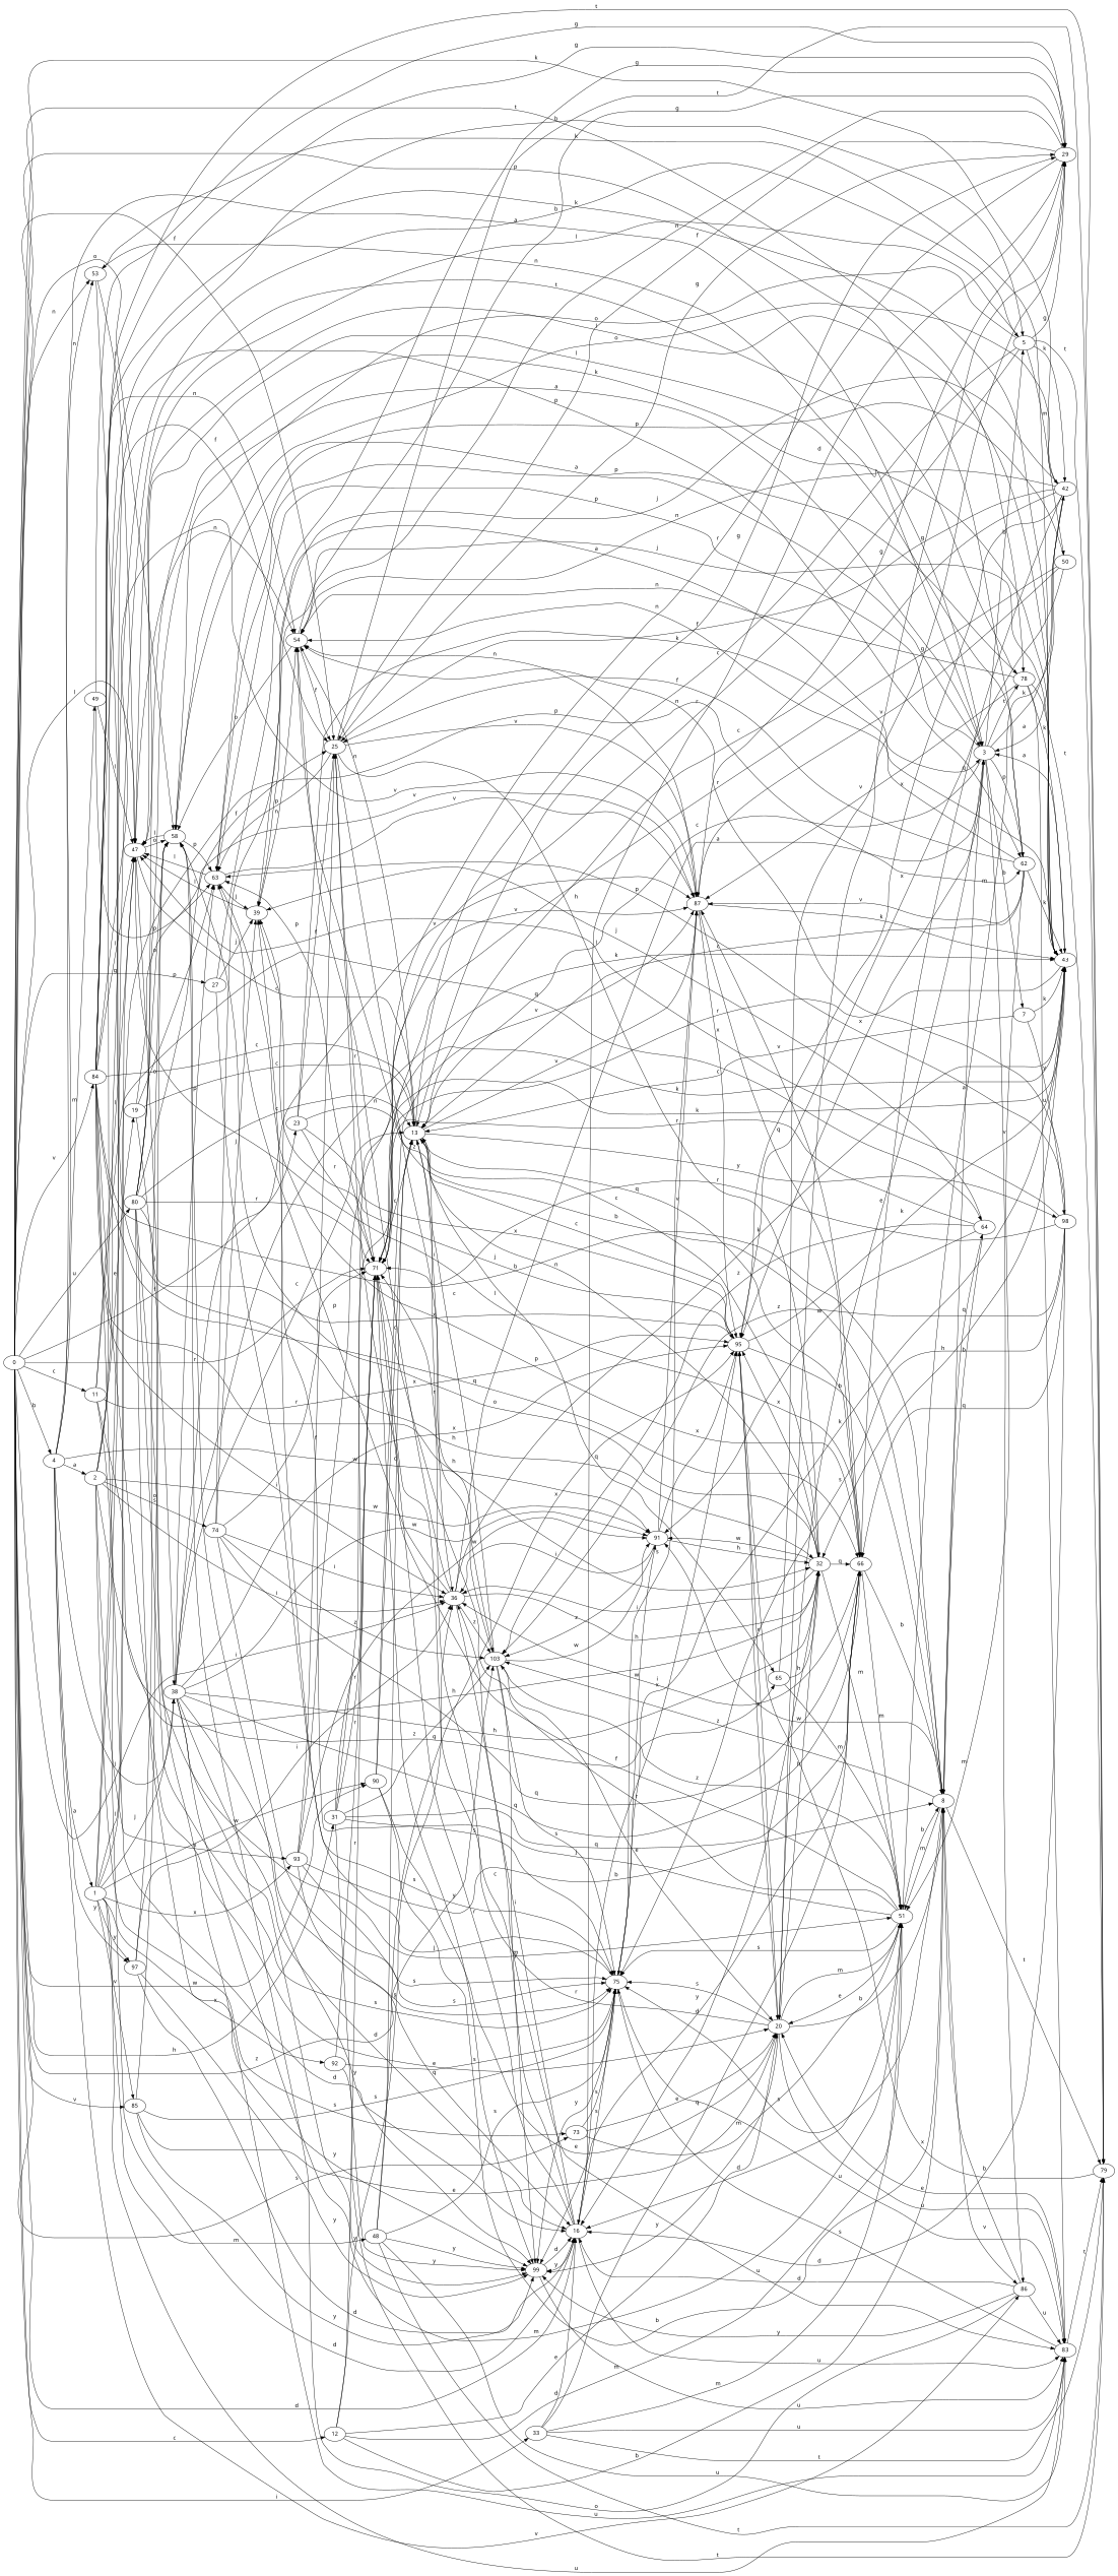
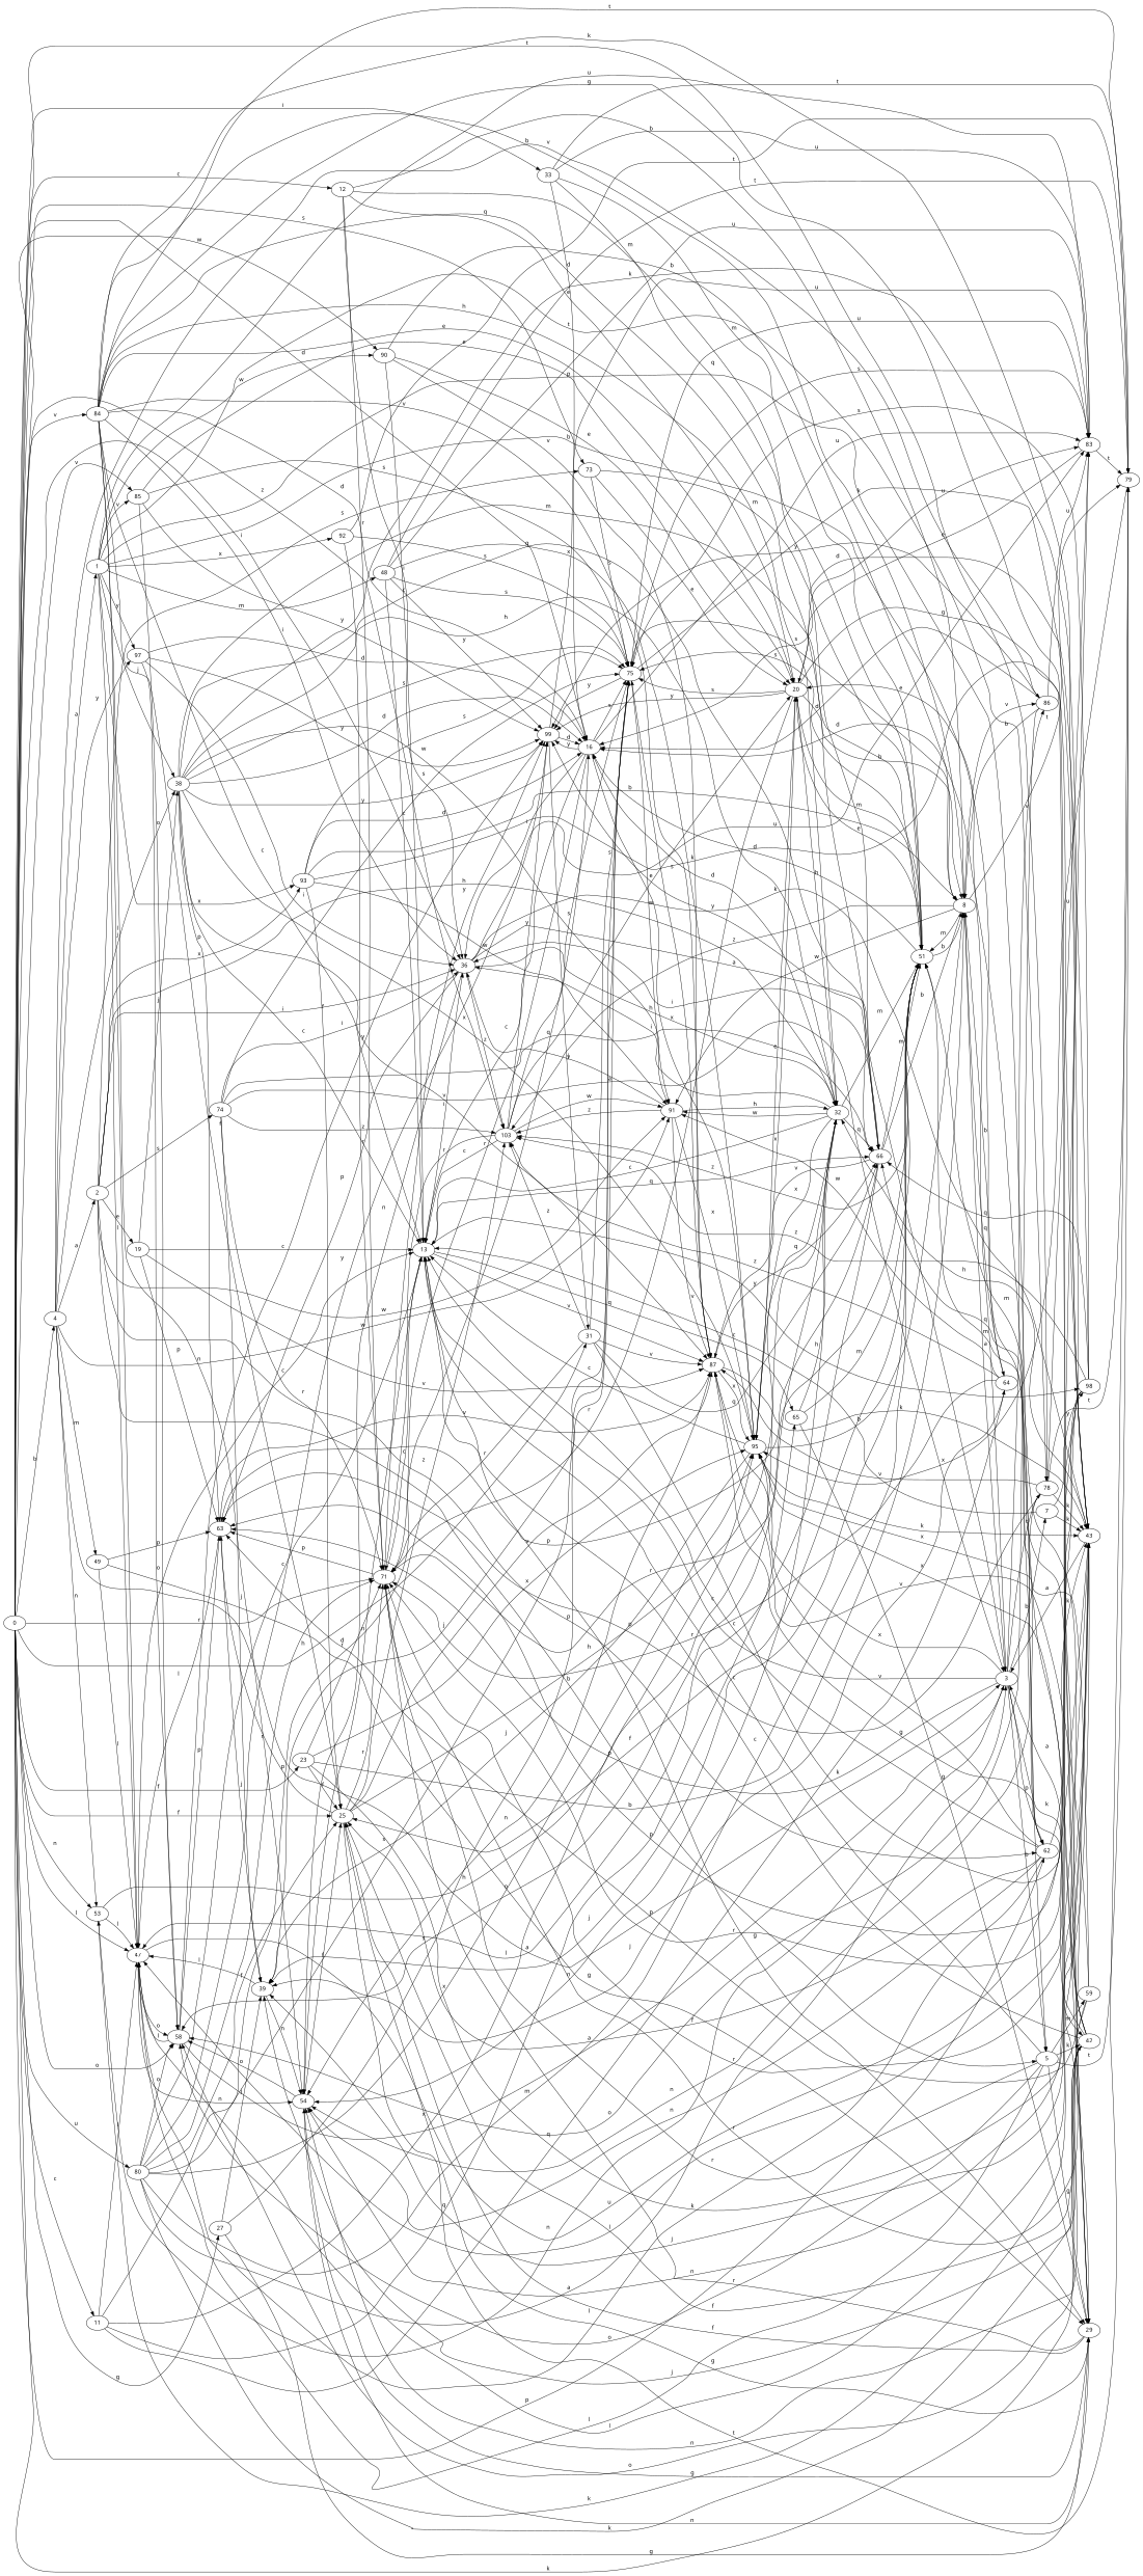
  strict digraph {
    fontname="Noto Sans"
    rankdir=LR
    node [fontname="Noto Sans"]
    edge [fontname="Noto Sans"]
    0
    4
    n3 [label=11]
    12
    16
    23
    25
    27
    31
    33
    36
    42
    47
    53
    58
    62
    71
    73
    78
    80
    84
    85
    90
    103
    1
    38
    97
    2
    91
    3
    86
    49
    95
    64
    65
    20
    8
    51
    83
    13
    75
    99
    43
    32
    63
    29
    79
    87
    39
    66
    54
    5
    48
    92
    93
-   50
+   50 [label=59]
    19
    74
    7
    98
    0 -> 4 [label=b]
    0 -> n3 [label=c]
    0 -> 12 [label=c]
    0 -> 16 [label=d]
    0 -> 23 [label=f]
    0 -> 25 [label=f]
    0 -> 27 [label=g]
    0 -> 31 [label=h]
    0 -> 33 [label=i]
    0 -> 36 [label=i]
    0 -> 42 [label=k]
    0 -> 47 [label=l]
    0 -> 53 [label=n]
    0 -> 58 [label=o]
    0 -> 62 [label=p]
    0 -> 71 [label=r]
    0 -> 73 [label=s]
    0 -> 78 [label=t]
    0 -> 80 [label=u]
    0 -> 84 [label=v]
    0 -> 85 [label=v]
    0 -> 90 [label=w]
    0 -> 103 [label=z]
    4 -> 53 [label=n]
    4 -> 1 [label=a]
    4 -> 38 [label=j]
    4 -> 97 [label=y]
    4 -> 2 [label=a]
    4 -> 91 [label=w]
    4 -> 3 [label=a]
    4 -> 86 [label=v]
    4 -> 49 [label=m]
    n3 -> 16 [label=d]
    n3 -> 47 [label=l]
    n3 -> 95 [label=x]
    n3 -> 64 [label=q]
    n3 -> 65 [label=q]
    12 -> 36 [label=i]
    12 -> 71 [label=r]
    12 -> 20 [label=e]
    12 -> 8 [label=b]
    12 -> 51 [label=m]
    16 -> 36 [label=i]
    16 -> 71 [label=r]
    16 -> 95 [label=x]
    16 -> 83 [label=u]
    16 -> 13 [label=c]
    16 -> 75 [label=s]
    16 -> 99 [label=y]
    23 -> 25 [label=f]
    23 -> 71 [label=r]
    23 -> 95 [label=x]
    23 -> 8 [label=b]
    23 -> 43 [label=k]
    25 -> 71 [label=r]
    25 -> 103 [label=z]
    25 -> 32 [label=h]
    25 -> 63 [label=p]
    25 -> 29 [label=g]
    25 -> 79 [label=t]
    25 -> 87 [label=v]
    27 -> 75 [label=s]
    27 -> 29 [label=g]
    27 -> 39 [label=j]
    31 -> 71 [label=r]
    31 -> 103 [label=z]
    31 -> 75 [label=s]
-   31 -> 99 [label=y]
+   99 -> 31 [label=y]
    31 -> 43 [label=k]
    31 -> 87 [label=v]
    31 -> 66 [label=q]
    33 -> 16 [label=d]
    33 -> 51 [label=m]
    33 -> 83 [label=u]
    33 -> 79 [label=t]
    33 -> 66 [label=q]
    36 -> 103 [label=z]
    36 -> 3 [label=a]
    36 -> 83 [label=u]
    36 -> 43 [label=k]
    36 -> 32 [label=h]
    36 -> 63 [label=p]
    36 -> 54 [label=n]
    42 -> 25 [label=f]
    42 -> 58 [label=o]
    42 -> 3 [label=a]
    42 -> 95 [label=x]
    42 -> 51 [label=m]
    42 -> 13 [label=c]
    42 -> 39 [label=j]
    42 -> 66 [label=q]
    42 -> 54 [label=n]
    47 -> 58 [label=o]
    47 -> 83 [label=u]
    47 -> 13 [label=c]
    47 -> 54 [label=n]
    53 -> 47 [label=l]
    53 -> 43 [label=k]
    53 -> 32 [label=h]
    58 -> 47 [label=l]
    58 -> 3 [label=a]
    58 -> 99 [label=y]
    58 -> 63 [label=p]
    62 -> 25 [label=f]
    62 -> 47 [label=l]
    62 -> 51 [label=m]
    62 -> 13 [label=c]
    62 -> 43 [label=k]
    62 -> 87 [label=v]
    62 -> 54 [label=n]
    71 -> 13 [label=c]
    71 -> 99 [label=y]
    71 -> 63 [label=p]
    73 -> 20 [label=e]
    73 -> 51 [label=m]
    73 -> 75 [label=s]
    78 -> 83 [label=u]
    78 -> 43 [label=k]
    78 -> 63 [label=p]
    78 -> 79 [label=t]
    78 -> 87 [label=v]
    78 -> 54 [label=n]
    80 -> 25 [label=f]
    80 -> 58 [label=o]
    80 -> 71 [label=r]
    80 -> 3 [label=a]
    80 -> 95 [label=x]
    80 -> 51 [label=m]
    80 -> 13 [label=c]
    80 -> 75 [label=s]
    80 -> 99 [label=y]
    80 -> 43 [label=k]
    84 -> 16 [label=d]
    84 -> 25 [label=f]
    84 -> 36 [label=i]
    84 -> 47 [label=l]
    84 -> 20 [label=e]
    84 -> 8 [label=b]
    84 -> 13 [label=c]
    84 -> 43 [label=k]
    84 -> 32 [label=h]
    84 -> 29 [label=g]
    84 -> 79 [label=t]
    84 -> 87 [label=v]
    84 -> 66 [label=q]
    84 -> 54 [label=n]
    85 -> 58 [label=o]
    85 -> 20 [label=e]
    85 -> 75 [label=s]
    85 -> 99 [label=y]
    90 -> 20 [label=e]
    90 -> 8 [label=b]
    90 -> 13 [label=c]
    90 -> 87 [label=v]
    103 -> 71 [label=r]
    103 -> 91 [label=w]
    103 -> 20 [label=e]
    103 -> 13 [label=c]
    103 -> 75 [label=s]
    103 -> 99 [label=y]
    1 -> 47 [label=l]
    1 -> 62 [label=p]
    1 -> 78 [label=t]
    1 -> 85 [label=v]
    1 -> 90 [label=w]
    1 -> 38 [label=j]
    1 -> 97 [label=y]
    1 -> 83 [label=u]
    1 -> 5 [label=b]
    1 -> 48 [label=m]
    1 -> 92 [label=x]
    1 -> 93 [label=x]
    38 -> 16 [label=d]
    38 -> 91 [label=w]
    38 -> 95 [label=x]
    38 -> 51 [label=m]
    38 -> 13 [label=c]
    38 -> 75 [label=s]
    38 -> 99 [label=y]
    38 -> 43 [label=k]
    38 -> 32 [label=h]
    38 -> 63 [label=p]
    38 -> 87 [label=v]
    38 -> 66 [label=q]
    97 -> 16 [label=d]
    97 -> 36 [label=i]
    97 -> 58 [label=o]
    97 -> 99 [label=y]
    2 -> 36 [label=i]
    2 -> 62 [label=p]
    2 -> 73 [label=s]
    2 -> 91 [label=w]
    2 -> 32 [label=h]
    2 -> 5 [label=b]
    2 -> 93 [label=x]
    2 -> 19 [label=e]
    2 -> 74 [label=s]
    91 -> 36 [label=i]
    91 -> 103 [label=z]
    91 -> 95 [label=x]
    91 -> 32 [label=h]
    91 -> 87 [label=v]
    3 -> 42 [label=k]
    3 -> 53 [label=n]
    3 -> 62 [label=p]
    3 -> 78 [label=t]
    3 -> 86 [label=v]
    3 -> 95 [label=x]
    3 -> 20 [label=e]
    3 -> 13 [label=c]
    3 -> 63 [label=p]
    3 -> 5 [label=b]
    3 -> 7 [label=b]
    86 -> 16 [label=d]
    86 -> 58 [label=o]
    86 -> 8 [label=b]
    86 -> 83 [label=u]
    86 -> 99 [label=y]
    49 -> 47 [label=l]
    49 -> 63 [label=p]
    49 -> 29 [label=g]
    95 -> 20 [label=e]
    95 -> 8 [label=b]
    95 -> 13 [label=c]
    95 -> 43 [label=k]
    95 -> 39 [label=j]
    64 -> 71 [label=r]
    64 -> 103 [label=z]
    64 -> 91 [label=w]
    64 -> 8 [label=b]
    64 -> 39 [label=j]
    65 -> 51 [label=m]
    65 -> 32 [label=h]
    65 -> 29 [label=g]
    20 -> 71 [label=r]
    20 -> 95 [label=x]
    20 -> 8 [label=b]
    20 -> 51 [label=m]
    20 -> 83 [label=u]
    20 -> 75 [label=s]
    20 -> 99 [label=y]
    20 -> 32 [label=h]
    20 -> 29 [label=g]
    8 -> 103 [label=z]
    8 -> 91 [label=w]
    8 -> 3 [label=a]
    8 -> 86 [label=v]
    8 -> 64 [label=q]
    8 -> 51 [label=m]
    8 -> 75 [label=s]
    8 -> 79 [label=t]
    51 -> 16 [label=d]
    51 -> 25 [label=f]
    51 -> 71 [label=r]
    51 -> 103 [label=z]
    51 -> 20 [label=e]
    51 -> 8 [label=b]
    51 -> 75 [label=s]
    51 -> 39 [label=j]
    83 -> 20 [label=e]
    83 -> 75 [label=s]
    83 -> 79 [label=t]
    13 -> 36 [label=i]
    13 -> 65 [label=q]
    13 -> 29 [label=g]
    13 -> 87 [label=v]
    13 -> 66 [label=q]
    13 -> 54 [label=n]
    13 -> 98 [label=y]
    75 -> 91 [label=w]
    75 -> 83 [label=u]
    75 -> 99 [label=y]
    75 -> 43 [label=k]
    75 -> 39 [label=j]
    99 -> 16 [label=d]
    99 -> 83 [label=u]
    43 -> 47 [label=l]
    43 -> 71 [label=r]
    43 -> 3 [label=a]
    43 -> 32 [label=h]
    43 -> 39 [label=j]
    32 -> 16 [label=d]
    32 -> 36 [label=i]
    32 -> 58 [label=o]
    32 -> 91 [label=w]
    32 -> 95 [label=x]
    32 -> 51 [label=m]
    32 -> 13 [label=c]
    32 -> 66 [label=q]
    32 -> 54 [label=n]
    63 -> 47 [label=l]
    63 -> 87 [label=v]
    63 -> 39 [label=j]
    29 -> 16 [label=d]
    29 -> 25 [label=f]
    29 -> 71 [label=r]
    29 -> 54 [label=n]
    79 -> 95 [label=x]
    87 -> 95 [label=x]
    87 -> 75 [label=s]
    87 -> 43 [label=k]
    87 -> 29 [label=g]
    87 -> 66 [label=q]
    87 -> 54 [label=n]
    39 -> 47 [label=l]
    39 -> 54 [label=n]
    66 -> 36 [label=i]
    66 -> 47 [label=l]
    66 -> 8 [label=b]
    66 -> 51 [label=m]
    66 -> 99 [label=y]
    66 -> 63 [label=p]
    66 -> 87 [label=v]
    54 -> 25 [label=f]
    54 -> 58 [label=o]
    54 -> 29 [label=g]
    5 -> 42 [label=k]
    5 -> 47 [label=l]
    5 -> 58 [label=o]
    5 -> 71 [label=r]
    5 -> 13 [label=c]
    5 -> 29 [label=g]
    5 -> 79 [label=t]
    5 -> 50 [label=m]
    48 -> 95 [label=x]
    48 -> 83 [label=u]
    48 -> 13 [label=c]
    48 -> 75 [label=s]
    48 -> 99 [label=y]
    48 -> 79 [label=t]
    92 -> 71 [label=r]
    92 -> 75 [label=s]
    92 -> 79 [label=t]
-   93 -> 16 [label=q]
+   93 -> 16 [label=d]
    93 -> 25 [label=f]
    93 -> 91 [label=w]
    93 -> 8 [label=b]
    93 -> 75 [label=s]
    93 -> 43 [label=k]
    50 -> 71 [label=r]
    50 -> 95 [label=x]
    50 -> 63 [label=p]
    50 -> 87 [label=v]
    19 -> 38 [label=j]
    19 -> 13 [label=c]
    19 -> 63 [label=p]
    19 -> 87 [label=v]
    74 -> 36 [label=i]
    74 -> 71 [label=r]
    74 -> 103 [label=z]
    74 -> 3 [label=a]
    74 -> 75 [label=s]
    74 -> 39 [label=j]
    74 -> 66 [label=q]
    7 -> 13 [label=c]
    7 -> 43 [label=k]
    7 -> 98 [label=y]
    98 -> 16 [label=d]
    98 -> 47 [label=l]
    98 -> 71 [label=r]
    98 -> 103 [label=z]
    98 -> 75 [label=s]
    98 -> 63 [label=p]
    98 -> 66 [label=q]
    98 -> 54 [label=n]
  }
